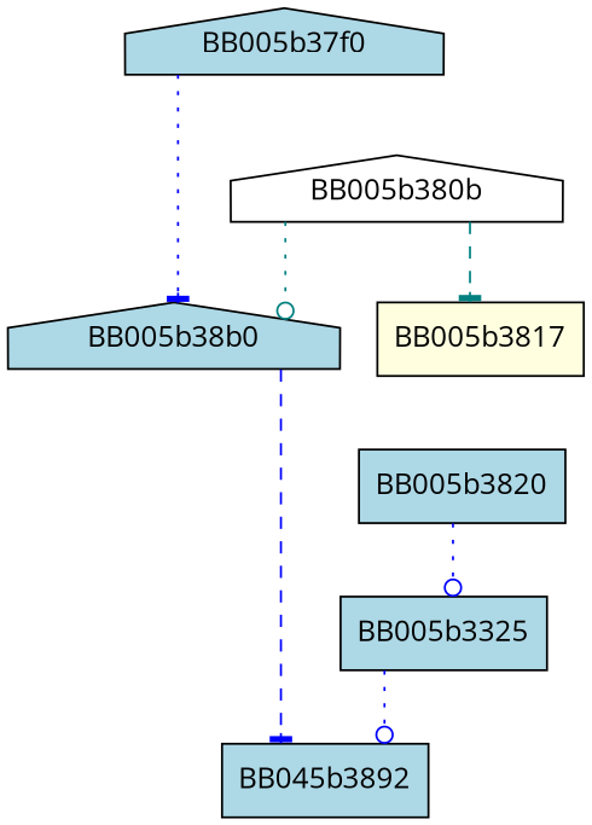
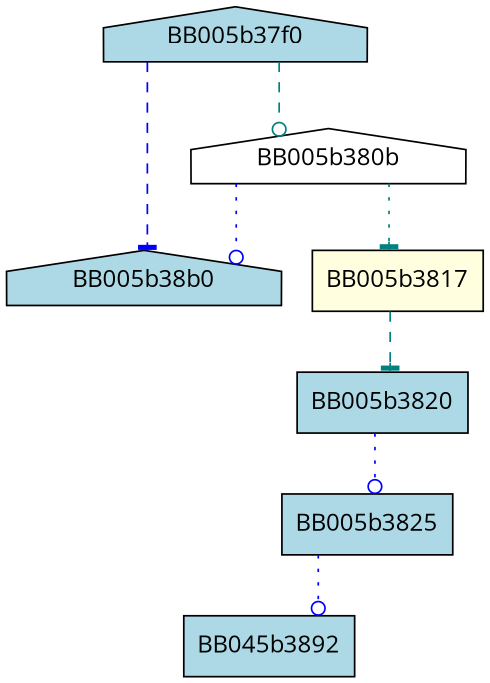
  digraph {
    fontname="Open Sans"
    splines=ortho
    node [fillcolor=lightblue fontname="Open Sans" shape=box style=filled]
    edge [arrowhead=tee color=blue fontname="Open Sans" style=dotted]
    BB005b37f0 [shape=house]
    BB005b38b0 [shape=house]
    BB005b380b [fillcolor=white shape=house]
    n4 [label=BB045b3892]
    BB005b3817 [fillcolor=lightyellow]
    BB005b3820
-   BB005b3825 [label=BB005b3325]
-   BB005b37f0 -> BB005b38b0
-   BB005b38b0 -> n4 [style=dashed]
-   BB005b380b -> BB005b38b0 [arrowhead=odot color=teal]
-   BB005b380b -> BB005b3817 [color=teal style=dashed]
+   BB005b3825
+   BB005b37f0 -> BB005b38b0 [style=dashed]
+   BB005b37f0 -> BB005b380b [arrowhead=odot color=teal style=dashed]
+   BB005b380b -> BB005b38b0 [arrowhead=odot]
+   BB005b380b -> BB005b3817 [color=teal]
+   BB005b3817 -> BB005b3820 [color=teal style=dashed]
    BB005b3820 -> BB005b3825 [arrowhead=odot]
    BB005b3825 -> n4 [arrowhead=odot]
  }
